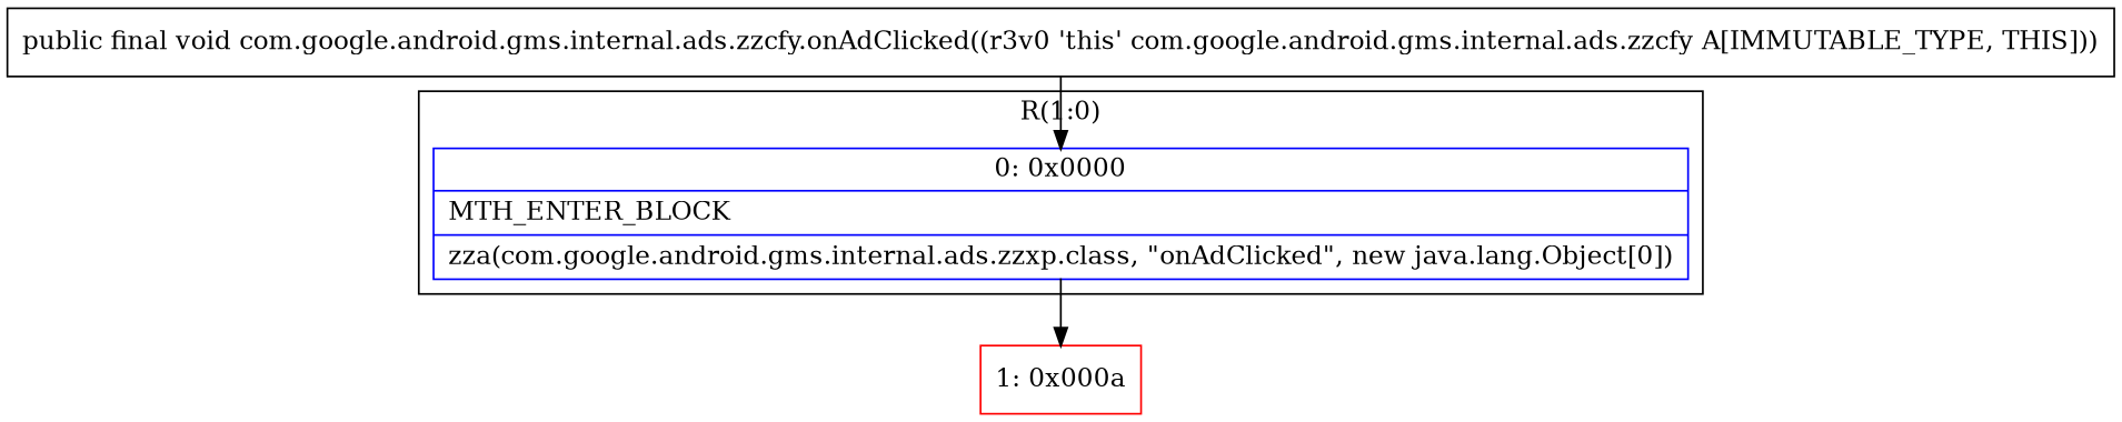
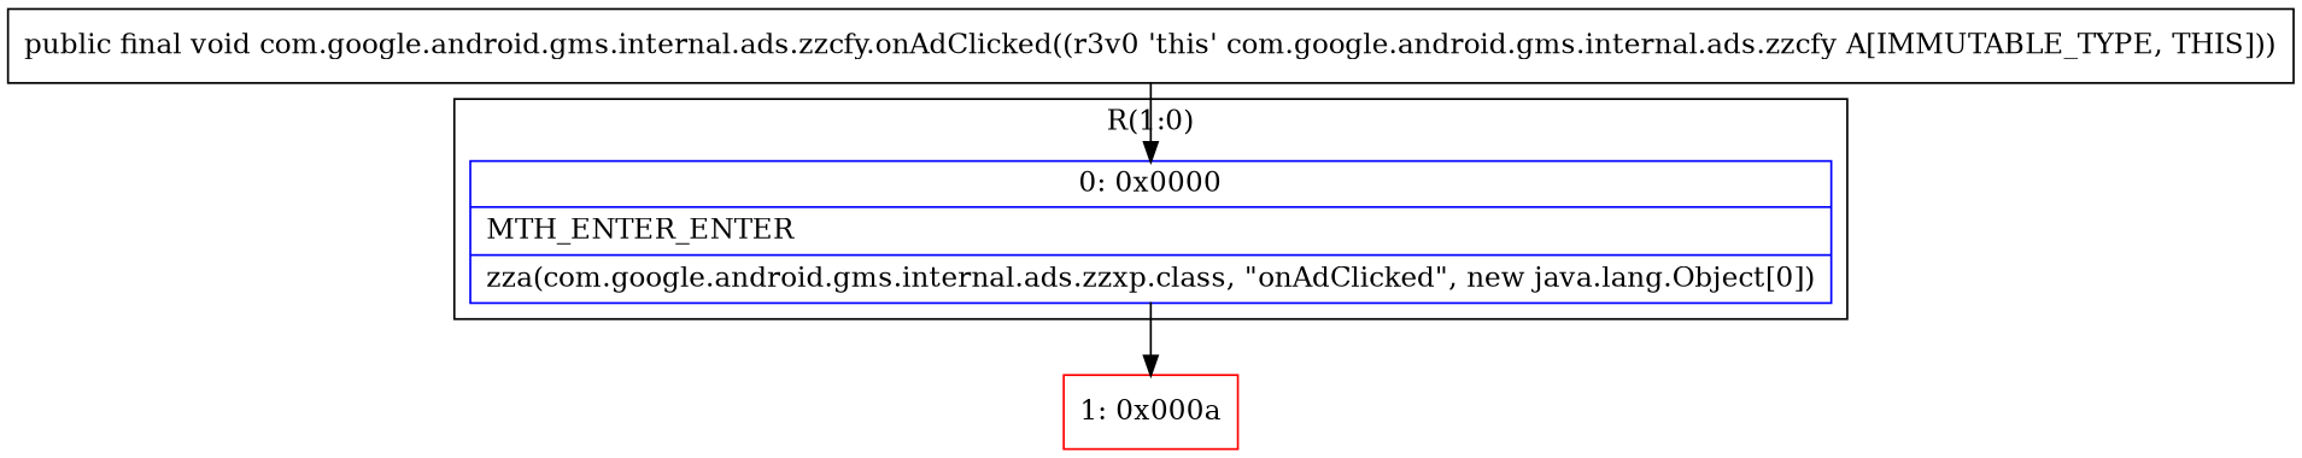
  digraph {
    node [shape=record]
-   n1 [color=blue label="{0\:\ 0x0000|MTH_ENTER_BLOCK\l|zza(com.google.android.gms.internal.ads.zzxp.class, \"onAdClicked\", new java.lang.Object[0])\l}"]
+   n1 [color=blue label="{0\:\ 0x0000|MTH_ENTER_ENTER\l|zza(com.google.android.gms.internal.ads.zzxp.class, \"onAdClicked\", new java.lang.Object[0])\l}"]
    n2 [color=red label="{1\:\ 0x000a}"]
    n3 [label="{public final void com.google.android.gms.internal.ads.zzcfy.onAdClicked((r3v0 'this' com.google.android.gms.internal.ads.zzcfy A[IMMUTABLE_TYPE, THIS])) }"]
    subgraph cluster_1 {
      label="R(1:0)"
      n1
    }
    n1 -> n2
    n3 -> n1
  }
